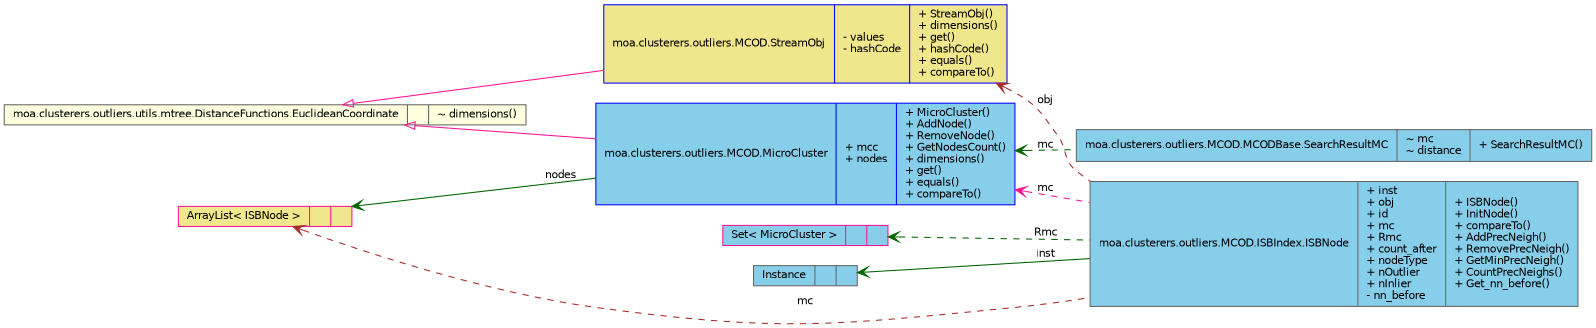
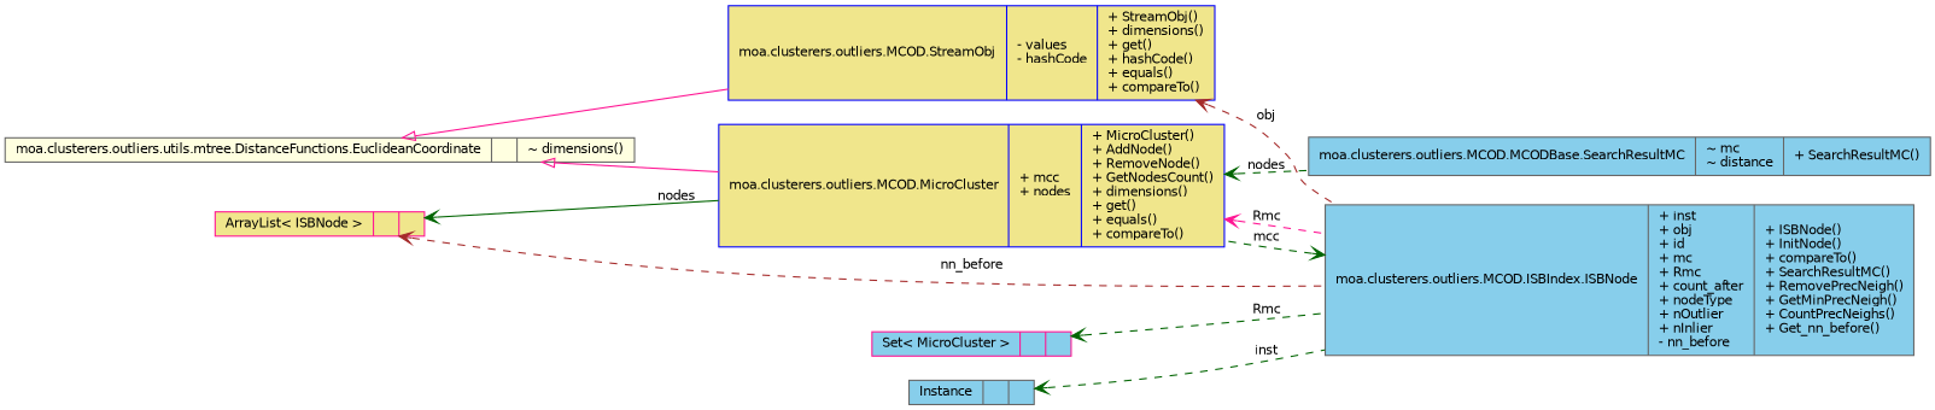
  digraph {
    rankdir=LR
    node [color=gray40 fillcolor=skyblue fontname=Helvetica fontsize=10 shape=record style=filled]
    edge [arrowtail=open color=darkgreen dir=back fontname=Helvetica fontsize=10 labelfontname=Helvetica labelfontsize=10 style=dashed]
    n1 [fontcolor=black height=0.2 label="{moa.clusterers.outliers.MCOD.MCODBase.SearchResultMC\n|~ mc\l~ distance\l|+ SearchResultMC()\l}" width=0.4]
-   n2 [color=blue height=0.2 label="{moa.clusterers.outliers.MCOD.MicroCluster\n|+ mcc\l+ nodes\l|+ MicroCluster()\l+ AddNode()\l+ RemoveNode()\l+ GetNodesCount()\l+ dimensions()\l+ get()\l+ equals()\l+ compareTo()\l}" width=0.4]
-   n3 [height=0.2 label="{moa.clusterers.outliers.MCOD.ISBIndex.ISBNode\n|+ inst\l+ obj\l+ id\l+ mc\l+ Rmc\l+ count_after\l+ nodeType\l+ nOutlier\l+ nInlier\l- nn_before\l|+ ISBNode()\l+ InitNode()\l+ compareTo()\l+ AddPrecNeigh()\l+ RemovePrecNeigh()\l+ GetMinPrecNeigh()\l+ CountPrecNeighs()\l+ Get_nn_before()\l}" width=0.4]
+   n2 [color=blue fillcolor=khaki height=0.2 label="{moa.clusterers.outliers.MCOD.MicroCluster\n|+ mcc\l+ nodes\l|+ MicroCluster()\l+ AddNode()\l+ RemoveNode()\l+ GetNodesCount()\l+ dimensions()\l+ get()\l+ equals()\l+ compareTo()\l}" width=0.4]
+   n3 [height=0.2 label="{moa.clusterers.outliers.MCOD.ISBIndex.ISBNode\n|+ inst\l+ obj\l+ id\l+ mc\l+ Rmc\l+ count_after\l+ nodeType\l+ nOutlier\l+ nInlier\l- nn_before\l|+ ISBNode()\l+ InitNode()\l+ compareTo()\l+ SearchResultMC()\l+ RemovePrecNeigh()\l+ GetMinPrecNeigh()\l+ CountPrecNeighs()\l+ Get_nn_before()\l}" width=0.4]
    n4 [fillcolor=lightyellow height=0.2 label="{moa.clusterers.outliers.utils.mtree.DistanceFunctions.EuclideanCoordinate\n||~ dimensions()\l}" width=0.4]
    n5 [color=blue fillcolor=khaki height=0.2 label="{moa.clusterers.outliers.MCOD.StreamObj\n|- values\l- hashCode\l|+ StreamObj()\l+ dimensions()\l+ get()\l+ hashCode()\l+ equals()\l+ compareTo()\l}" width=0.4]
    n6 [color=deeppink height=0.2 label="{Set\< MicroCluster \>\n||}" width=0.4]
    n7 [height=0.2 label="{Instance\n||}" width=0.4]
    n8 [color=deeppink fillcolor=khaki height=0.2 label="{ArrayList\< ISBNode \>\n||}" width=0.4]
-   n2 -> n1 [label=mc]
-   n2 -> n3 [color=deeppink label=mc]
+   n2 -> n1 [label=nodes]
+   n2 -> n3 [color=deeppink label=Rmc]
+   n3 -> n2 [label=mcc]
    n4 -> n2 [arrowtail=empty color=deeppink style=solid]
    n4 -> n5 [arrowtail=empty color=deeppink style=solid]
    n5 -> n3 [color=brown label=obj]
    n6 -> n3 [label=Rmc]
-   n7 -> n3 [label=inst style=solid]
+   n7 -> n3 [label=inst]
    n8 -> n2 [label=nodes style=solid]
-   n8 -> n3 [color=brown label=mc]
+   n8 -> n3 [color=brown label=nn_before]
  }
